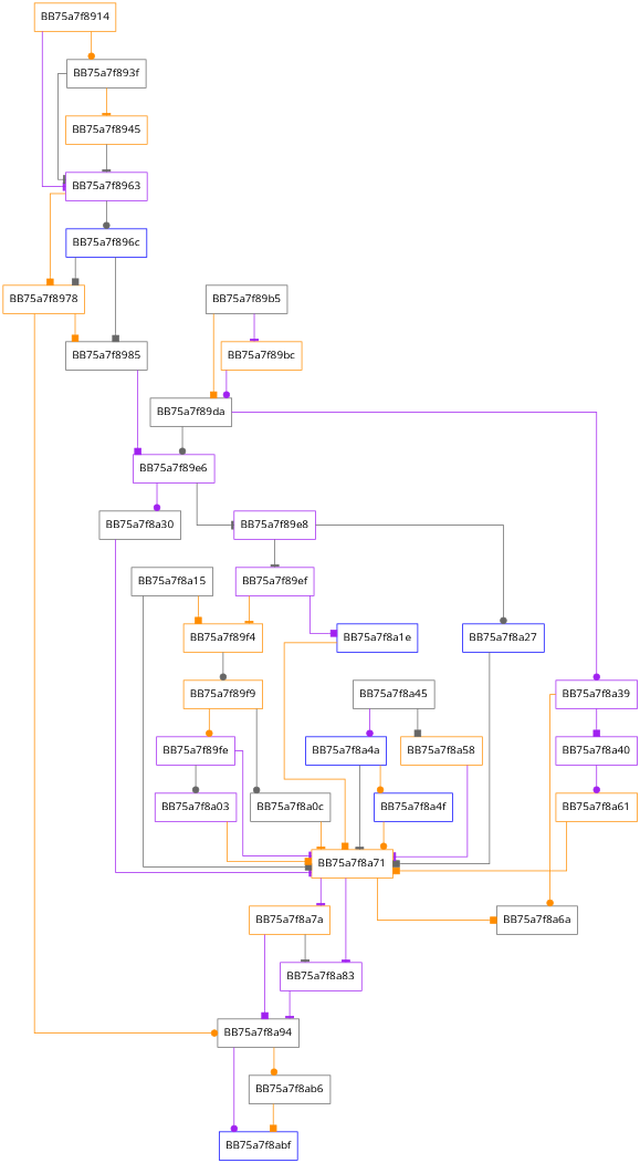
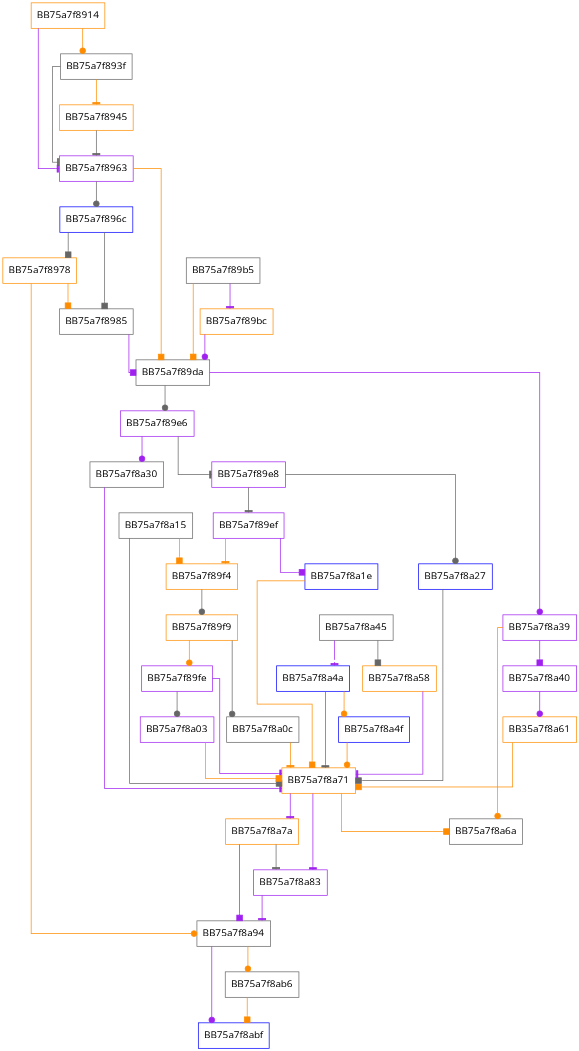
  digraph {
    fontname="Open Sans"
    splines=ortho
    node [color=gray40 fontname="Open Sans" shape=box]
    edge [arrowhead=dot color=darkorange fontname="Open Sans"]
    BB75a7f8963 [color=purple]
    BB75a7f8914 [color=darkorange]
    BB75a7f893f
    BB75a7f8978 [color=darkorange]
    BB75a7f896c [color=blue]
    BB75a7f8945 [color=darkorange]
    BB75a7f8985
    BB75a7f8a94
    BB75a7f89da
    BB75a7f8abf [color=blue]
    BB75a7f8ab6
    BB75a7f8a39 [color=purple]
    BB75a7f89e6 [color=purple]
    BB75a7f89b5
    BB75a7f89bc [color=darkorange]
    BB75a7f8a6a
    BB75a7f8a40 [color=purple]
    BB75a7f8a30
    BB75a7f89e8 [color=purple]
-   BB75a7f8a61 [color=darkorange]
+   BB75a7f8a61 [color=darkorange label=BB35a7f8a61]
    BB75a7f8a71 [color=darkorange]
    BB75a7f8a27 [color=blue]
    BB75a7f89ef [color=purple]
    BB75a7f8a83 [color=purple]
    BB75a7f8a7a [color=darkorange]
    BB75a7f8a1e [color=blue]
    BB75a7f89f4 [color=darkorange]
    BB75a7f89f9 [color=darkorange]
    BB75a7f8a15
    BB75a7f8a0c
    BB75a7f89fe [color=purple]
    BB75a7f8a03 [color=purple]
    BB75a7f8a45
    BB75a7f8a58 [color=darkorange]
    BB75a7f8a4a [color=blue]
    BB75a7f8a4f [color=blue]
-   BB75a7f8963 -> BB75a7f8978 [arrowhead=box]
+   BB75a7f8963 -> BB75a7f89da [arrowhead=box]
    BB75a7f8963 -> BB75a7f896c [color=gray40]
    BB75a7f8914 -> BB75a7f8963 [arrowhead=tee color=purple]
    BB75a7f8914 -> BB75a7f893f
    BB75a7f893f -> BB75a7f8963 [arrowhead=tee color=gray40]
    BB75a7f893f -> BB75a7f8945 [arrowhead=tee]
    BB75a7f8978 -> BB75a7f8985 [arrowhead=box]
    BB75a7f8978 -> BB75a7f8a94
    BB75a7f896c -> BB75a7f8978 [arrowhead=box color=gray40]
    BB75a7f896c -> BB75a7f8985 [arrowhead=box color=gray40]
    BB75a7f8945 -> BB75a7f8963 [arrowhead=tee color=gray40]
-   BB75a7f8985 -> BB75a7f89e6 [arrowhead=box color=purple]
+   BB75a7f8985 -> BB75a7f89da [arrowhead=box color=purple]
    BB75a7f8a94 -> BB75a7f8abf [color=purple]
    BB75a7f8a94 -> BB75a7f8ab6
    BB75a7f89da -> BB75a7f8a39 [color=purple]
    BB75a7f89da -> BB75a7f89e6 [color=gray40]
    BB75a7f8ab6 -> BB75a7f8abf [arrowhead=box]
    BB75a7f8a39 -> BB75a7f8a6a
    BB75a7f8a39 -> BB75a7f8a40 [arrowhead=box color=purple]
    BB75a7f89e6 -> BB75a7f8a30 [color=purple]
    BB75a7f89e6 -> BB75a7f89e8 [arrowhead=tee color=gray40]
    BB75a7f89b5 -> BB75a7f89da [arrowhead=box]
    BB75a7f89b5 -> BB75a7f89bc [arrowhead=tee color=purple]
    BB75a7f89bc -> BB75a7f89da [color=purple]
    BB75a7f8a40 -> BB75a7f8a61 [color=purple]
    BB75a7f8a30 -> BB75a7f8a71 [arrowhead=tee color=purple]
    BB75a7f89e8 -> BB75a7f8a27 [color=gray40]
    BB75a7f89e8 -> BB75a7f89ef [arrowhead=tee color=gray40]
    BB75a7f8a61 -> BB75a7f8a71 [arrowhead=box]
    BB75a7f8a71 -> BB75a7f8a6a [arrowhead=box]
    BB75a7f8a71 -> BB75a7f8a83 [arrowhead=tee color=purple]
    BB75a7f8a71 -> BB75a7f8a7a [arrowhead=tee color=purple]
    BB75a7f8a27 -> BB75a7f8a71 [arrowhead=box color=gray40]
    BB75a7f89ef -> BB75a7f8a1e [arrowhead=box color=purple]
    BB75a7f89ef -> BB75a7f89f4 [arrowhead=tee]
    BB75a7f8a83 -> BB75a7f8a94 [arrowhead=tee color=purple]
    BB75a7f8a7a -> BB75a7f8a94 [arrowhead=box color=purple]
    BB75a7f8a7a -> BB75a7f8a83 [arrowhead=tee color=gray40]
    BB75a7f8a1e -> BB75a7f8a71 [arrowhead=box]
    BB75a7f89f4 -> BB75a7f89f9 [color=gray40]
    BB75a7f89f9 -> BB75a7f8a0c [color=gray40]
    BB75a7f89f9 -> BB75a7f89fe
    BB75a7f8a15 -> BB75a7f8a71 [arrowhead=box color=gray40]
    BB75a7f8a15 -> BB75a7f89f4 [arrowhead=box]
    BB75a7f8a0c -> BB75a7f8a71 [arrowhead=tee]
    BB75a7f89fe -> BB75a7f8a71 [arrowhead=tee color=purple]
    BB75a7f89fe -> BB75a7f8a03 [color=gray40]
    BB75a7f8a03 -> BB75a7f8a71 [arrowhead=box]
    BB75a7f8a45 -> BB75a7f8a58 [arrowhead=box color=gray40]
-   BB75a7f8a45 -> BB75a7f8a4a [color=purple]
+   BB75a7f8a45 -> BB75a7f8a4a [arrowhead=tee color=purple]
    BB75a7f8a58 -> BB75a7f8a71 [arrowhead=tee color=purple]
    BB75a7f8a4a -> BB75a7f8a71 [arrowhead=tee color=gray40]
    BB75a7f8a4a -> BB75a7f8a4f
    BB75a7f8a4f -> BB75a7f8a71
  }
